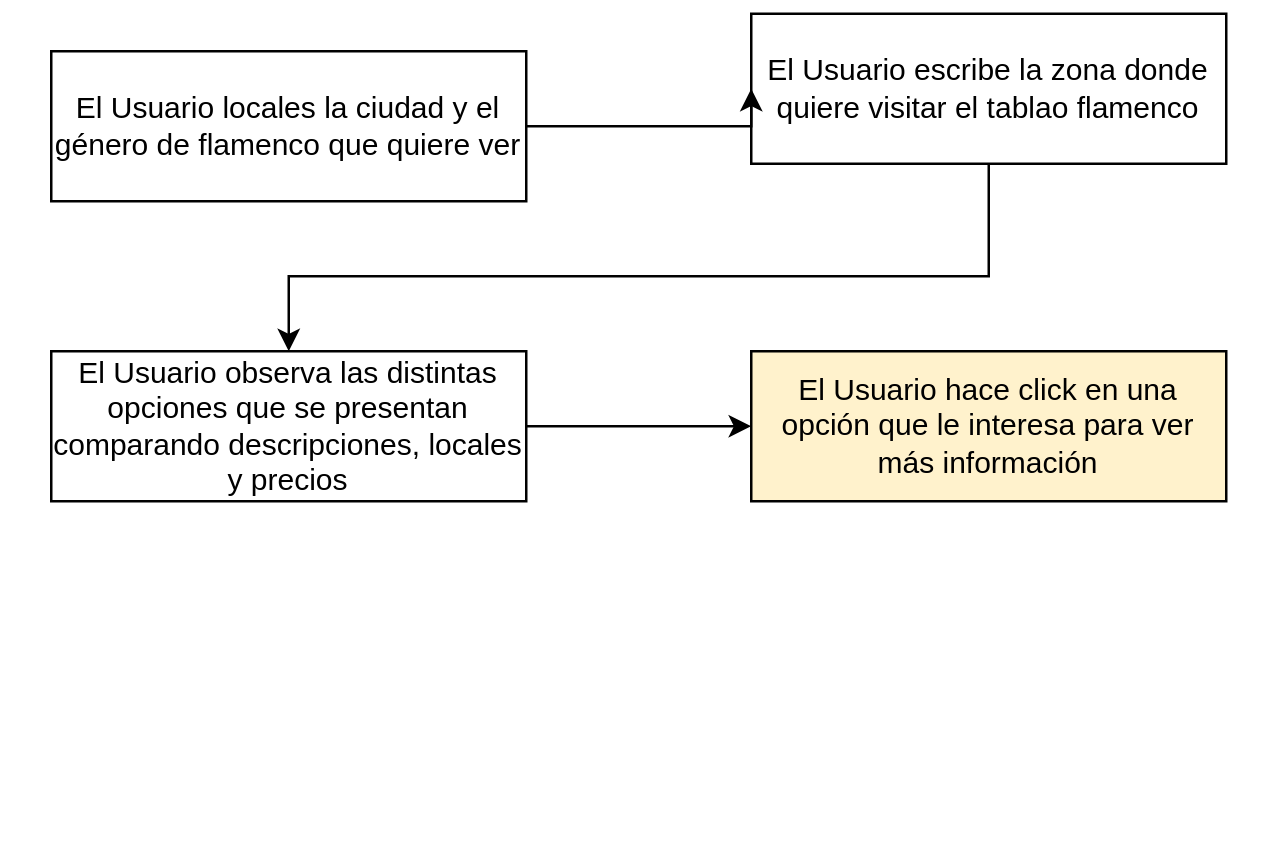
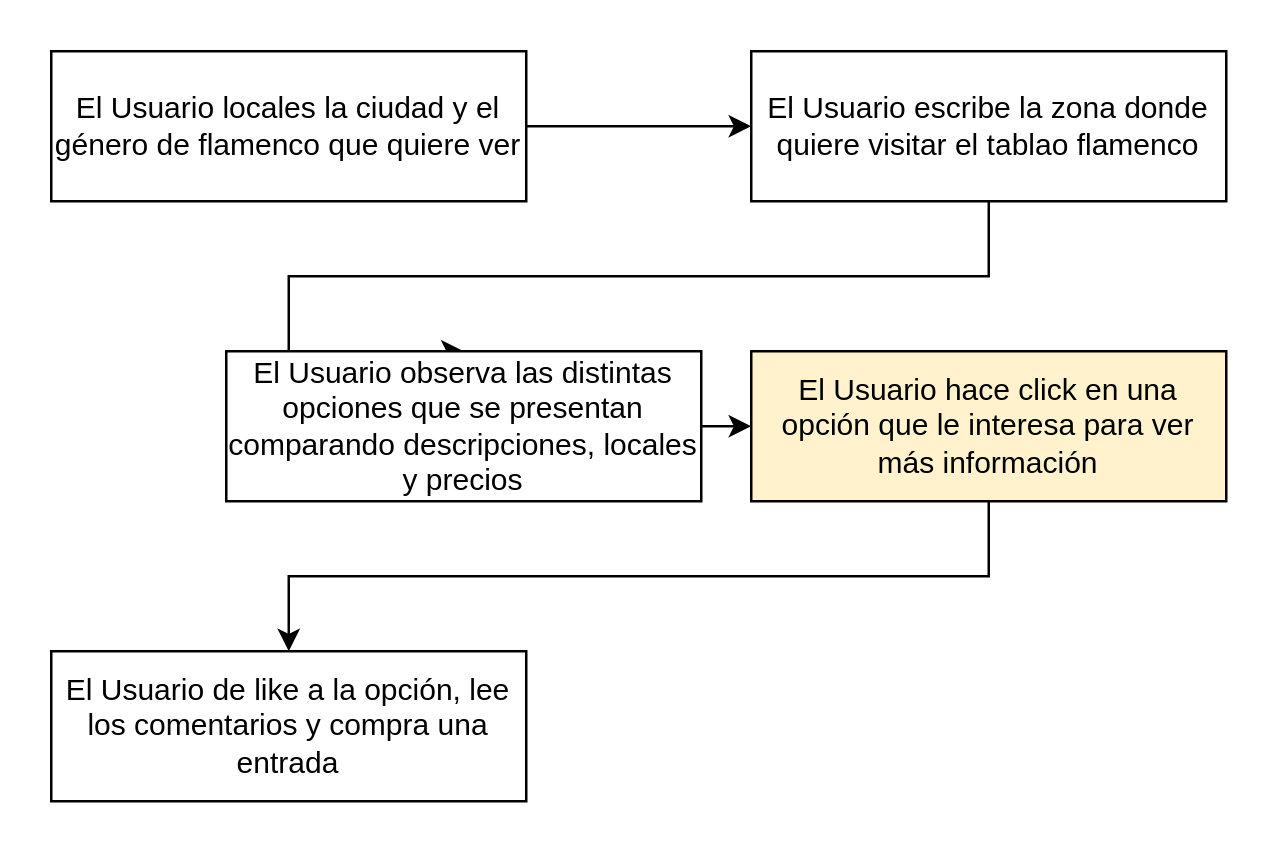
  <mxCell id="0" />
  <mxCell id="1" parent="0" />
  <mxCell id="2" style="edgeStyle=orthogonalEdgeStyle;rounded=0;orthogonalLoop=1;jettySize=auto;html=1;entryX=0.5;entryY=0;entryDx=0;entryDy=0;" edge="1" parent="1" source="3" target="5"><mxGeometry relative="1" as="geometry"><Array as="points"><mxPoint x="395" y="110" /><mxPoint x="115" y="110" /></Array></mxGeometry></mxCell>
- <mxCell id="3" value="El Usuario escribe la zona donde quiere visitar el tablao flamenco" style="rounded=0;whiteSpace=wrap;html=1;" vertex="1" parent="1"><mxGeometry x="300" y="5" width="190" height="60" as="geometry" /></mxCell>
+ <mxCell id="3" value="El Usuario escribe la zona donde quiere visitar el tablao flamenco" style="rounded=0;whiteSpace=wrap;html=1;" vertex="1" parent="1"><mxGeometry x="300" y="20" width="190" height="60" as="geometry" /></mxCell>
  <mxCell id="4" style="edgeStyle=orthogonalEdgeStyle;rounded=0;orthogonalLoop=1;jettySize=auto;html=1;exitX=1;exitY=0.5;exitDx=0;exitDy=0;entryX=0;entryY=0.5;entryDx=0;entryDy=0;" edge="1" parent="1" source="5" target="7"><mxGeometry relative="1" as="geometry"><mxPoint x="290" y="170" as="targetPoint" /><Array as="points" /></mxGeometry></mxCell>
- <mxCell id="5" value="El Usuario observa las distintas opciones que se presentan comparando descripciones, locales y precios" style="rounded=0;whiteSpace=wrap;html=1;" vertex="1" parent="1"><mxGeometry x="20" y="140" width="190" height="60" as="geometry" /></mxCell>
+ <mxCell id="5" value="El Usuario observa las distintas opciones que se presentan comparando descripciones, locales y precios" style="rounded=0;whiteSpace=wrap;html=1;" vertex="1" parent="1"><mxGeometry x="90" y="140" width="190" height="60" as="geometry" /></mxCell>
+ <mxCell id="6" style="edgeStyle=orthogonalEdgeStyle;rounded=0;orthogonalLoop=1;jettySize=auto;html=1;entryX=0.5;entryY=0;entryDx=0;entryDy=0;" edge="1" parent="1" source="7" target="8"><mxGeometry relative="1" as="geometry"><Array as="points"><mxPoint x="395" y="230" /><mxPoint x="115" y="230" /></Array></mxGeometry></mxCell>
  <mxCell id="7" value="El Usuario hace click en una opción que le interesa para ver más información" style="rounded=0;whiteSpace=wrap;html=1;fillColor=#fff2cc;" vertex="1" parent="1"><mxGeometry x="300" y="140" width="190" height="60" as="geometry" /></mxCell>
+ <mxCell id="8" value="El Usuario de like a la opción, lee los comentarios y compra una entrada" style="rounded=0;whiteSpace=wrap;html=1;" vertex="1" parent="1"><mxGeometry x="20" y="260" width="190" height="60" as="geometry" /></mxCell>
  <mxCell id="9" style="edgeStyle=orthogonalEdgeStyle;rounded=0;orthogonalLoop=1;jettySize=auto;html=1;entryX=0;entryY=0.5;entryDx=0;entryDy=0;" edge="1" parent="1" source="10" target="3"><mxGeometry relative="1" as="geometry"><mxPoint x="250" y="90" as="targetPoint" /><Array as="points"><mxPoint x="300" y="50" /></Array></mxGeometry></mxCell>
  <mxCell id="10" value="El Usuario locales la ciudad y el género de flamenco que quiere ver" style="rounded=0;whiteSpace=wrap;html=1;" vertex="1" parent="1"><mxGeometry x="20" y="20" width="190" height="60" as="geometry" /></mxCell>
